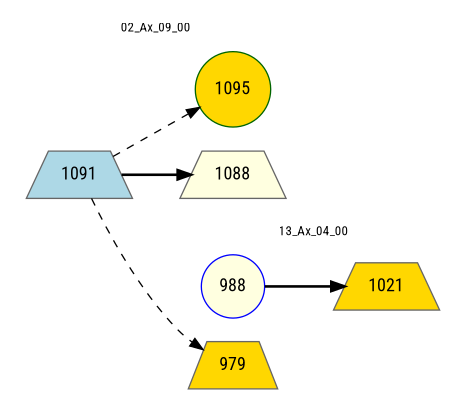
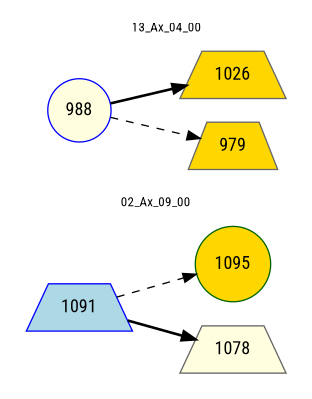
  digraph {
    fontname="Roboto Condensed"
    rankdir=LR
    node [color=gray40 fillcolor=gold fontname="Roboto Condensed" shape=trapezium style=filled]
    edge [color=black fontname="Roboto Condensed" style=bold]
-   n1 [fillcolor=lightblue label=1091]
-   n2 [fillcolor=lightyellow label=1088]
+   n1 [color=blue fillcolor=lightblue label=1091]
+   n2 [fillcolor=lightyellow label=1078]
    n3 [color=darkgreen label=1095 shape=circle]
    n4 [color=blue fillcolor=lightyellow label=988 shape=circle]
    n5 [label=979]
-   n6 [label=1021]
+   n6 [label=1026]
    subgraph cluster_1 {
      color=white
      fontsize=10
      label="02_Ax_09_00"
      n1
      n2
      n3
    }
    subgraph cluster_2 {
      color=white
      fontsize=10
      label="13_Ax_04_00"
      n4
      n5
      n6
    }
    n1 -> n2
    n1 -> n3 [style=dashed]
-   n1 -> n5 [style=dashed]
+   n4 -> n5 [style=dashed]
    n4 -> n6
  }
